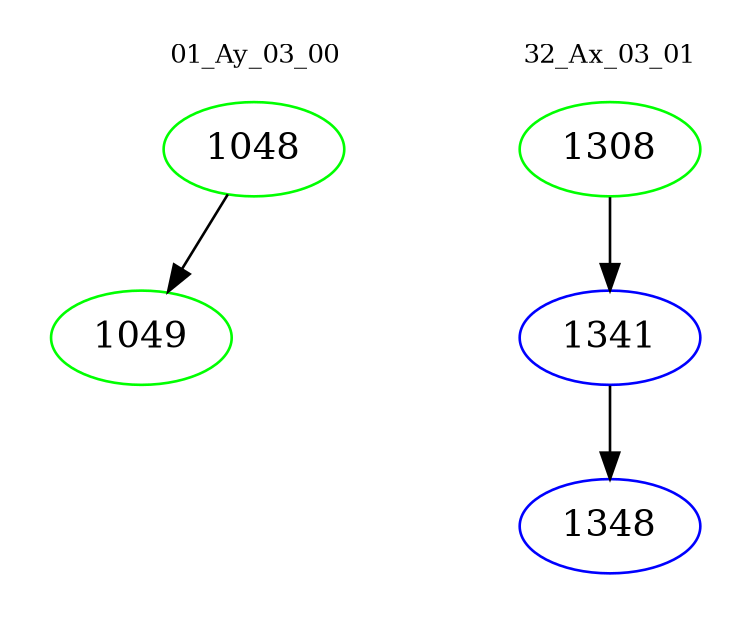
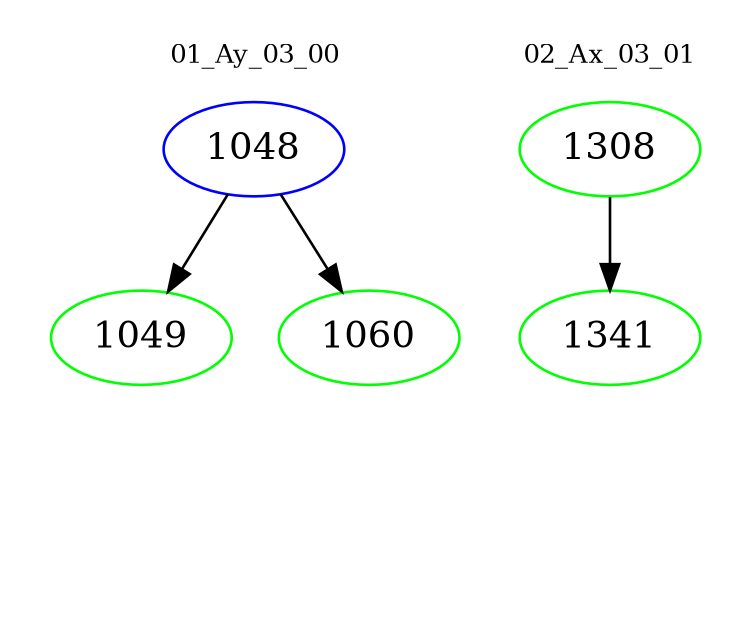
  digraph {
    node [color=blue]
    edge [color=black]
-   n1 [color=green label=1048]
+   n1 [label=1048]
    n2 [color=green label=1049]
-   n4 [label=1341]
+   n3 [color=green label=1060]
+   n4 [color=green label=1341]
    n5 [color=green label=1308]
-   n6 [label=1348]
    subgraph cluster_1 {
      color=white
      fontsize=10
      label="01_Ay_03_00"
      n1
      n2
+     n3
    }
    subgraph cluster_2 {
      color=white
      fontsize=10
-     label="32_Ax_03_01"
+     label="02_Ax_03_01"
      n4
      n5
-     n6
    }
    n1 -> n2
-   n4 -> n6
+   n1 -> n3
    n5 -> n4
  }
